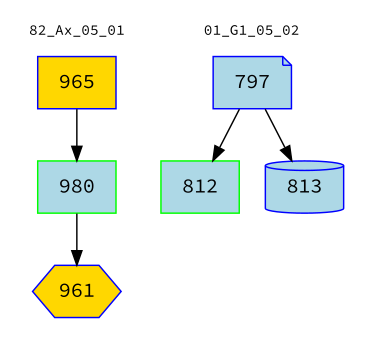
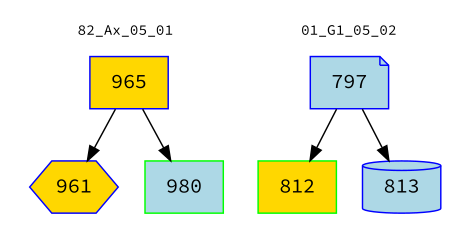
  digraph {
    fontname="Source Code Pro"
    node [color=blue fillcolor=lightblue fontname="Source Code Pro" shape=box style=filled]
    edge [color=black fontname="Source Code Pro"]
    n1 [fillcolor=gold label=965]
    n2 [fillcolor=gold label=961 shape=hexagon]
    n3 [color=green label=980]
    n4 [label=797 shape=note]
-   n5 [color=green label=812]
+   n5 [color=green fillcolor=gold label=812]
    n6 [label=813 shape=cylinder]
    subgraph cluster_1 {
      color=white
      fontsize=10
      label="82_Ax_05_01"
      n1
      n2
      n3
    }
    subgraph cluster_2 {
      color=white
      fontsize=10
      label="01_G1_05_02"
      n4
      n5
      n6
    }
-   n3 -> n2
+   n1 -> n2
    n1 -> n3
    n4 -> n5
    n4 -> n6
  }
